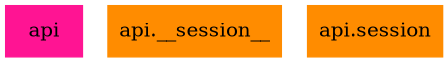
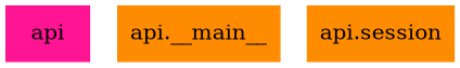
  digraph {
    rankdir=BT
    node [color=darkorange shape=box style=filled]
    n1 [color=deeppink label=api]
-   n2 [label="api.__session__"]
+   n2 [label="api.__main__"]
    n3 [label="api.session"]
  }
